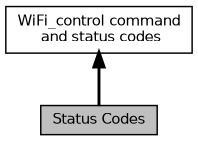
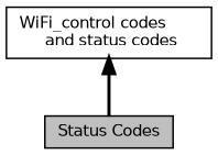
  digraph {
    rankdir=TB
    node [color=black fontname=Helvetica fontsize=10 shape=record style=filled]
-   n1 [fillcolor=white height=0.2 label="WiFi_control command\l and status codes" width=0.4]
+   n1 [fillcolor=white height=0.2 label="WiFi_control codes\l and status codes" width=0.4]
    n2 [fillcolor=grey75 fontcolor=black height=0.2 label="Status Codes" width=0.4]
    n1 -> n2 [dir=back fontname=Helvetica fontsize=10 labelfontname=Helvetica labelfontsize=10 shape=plaintext style=bold color=black]
  }
